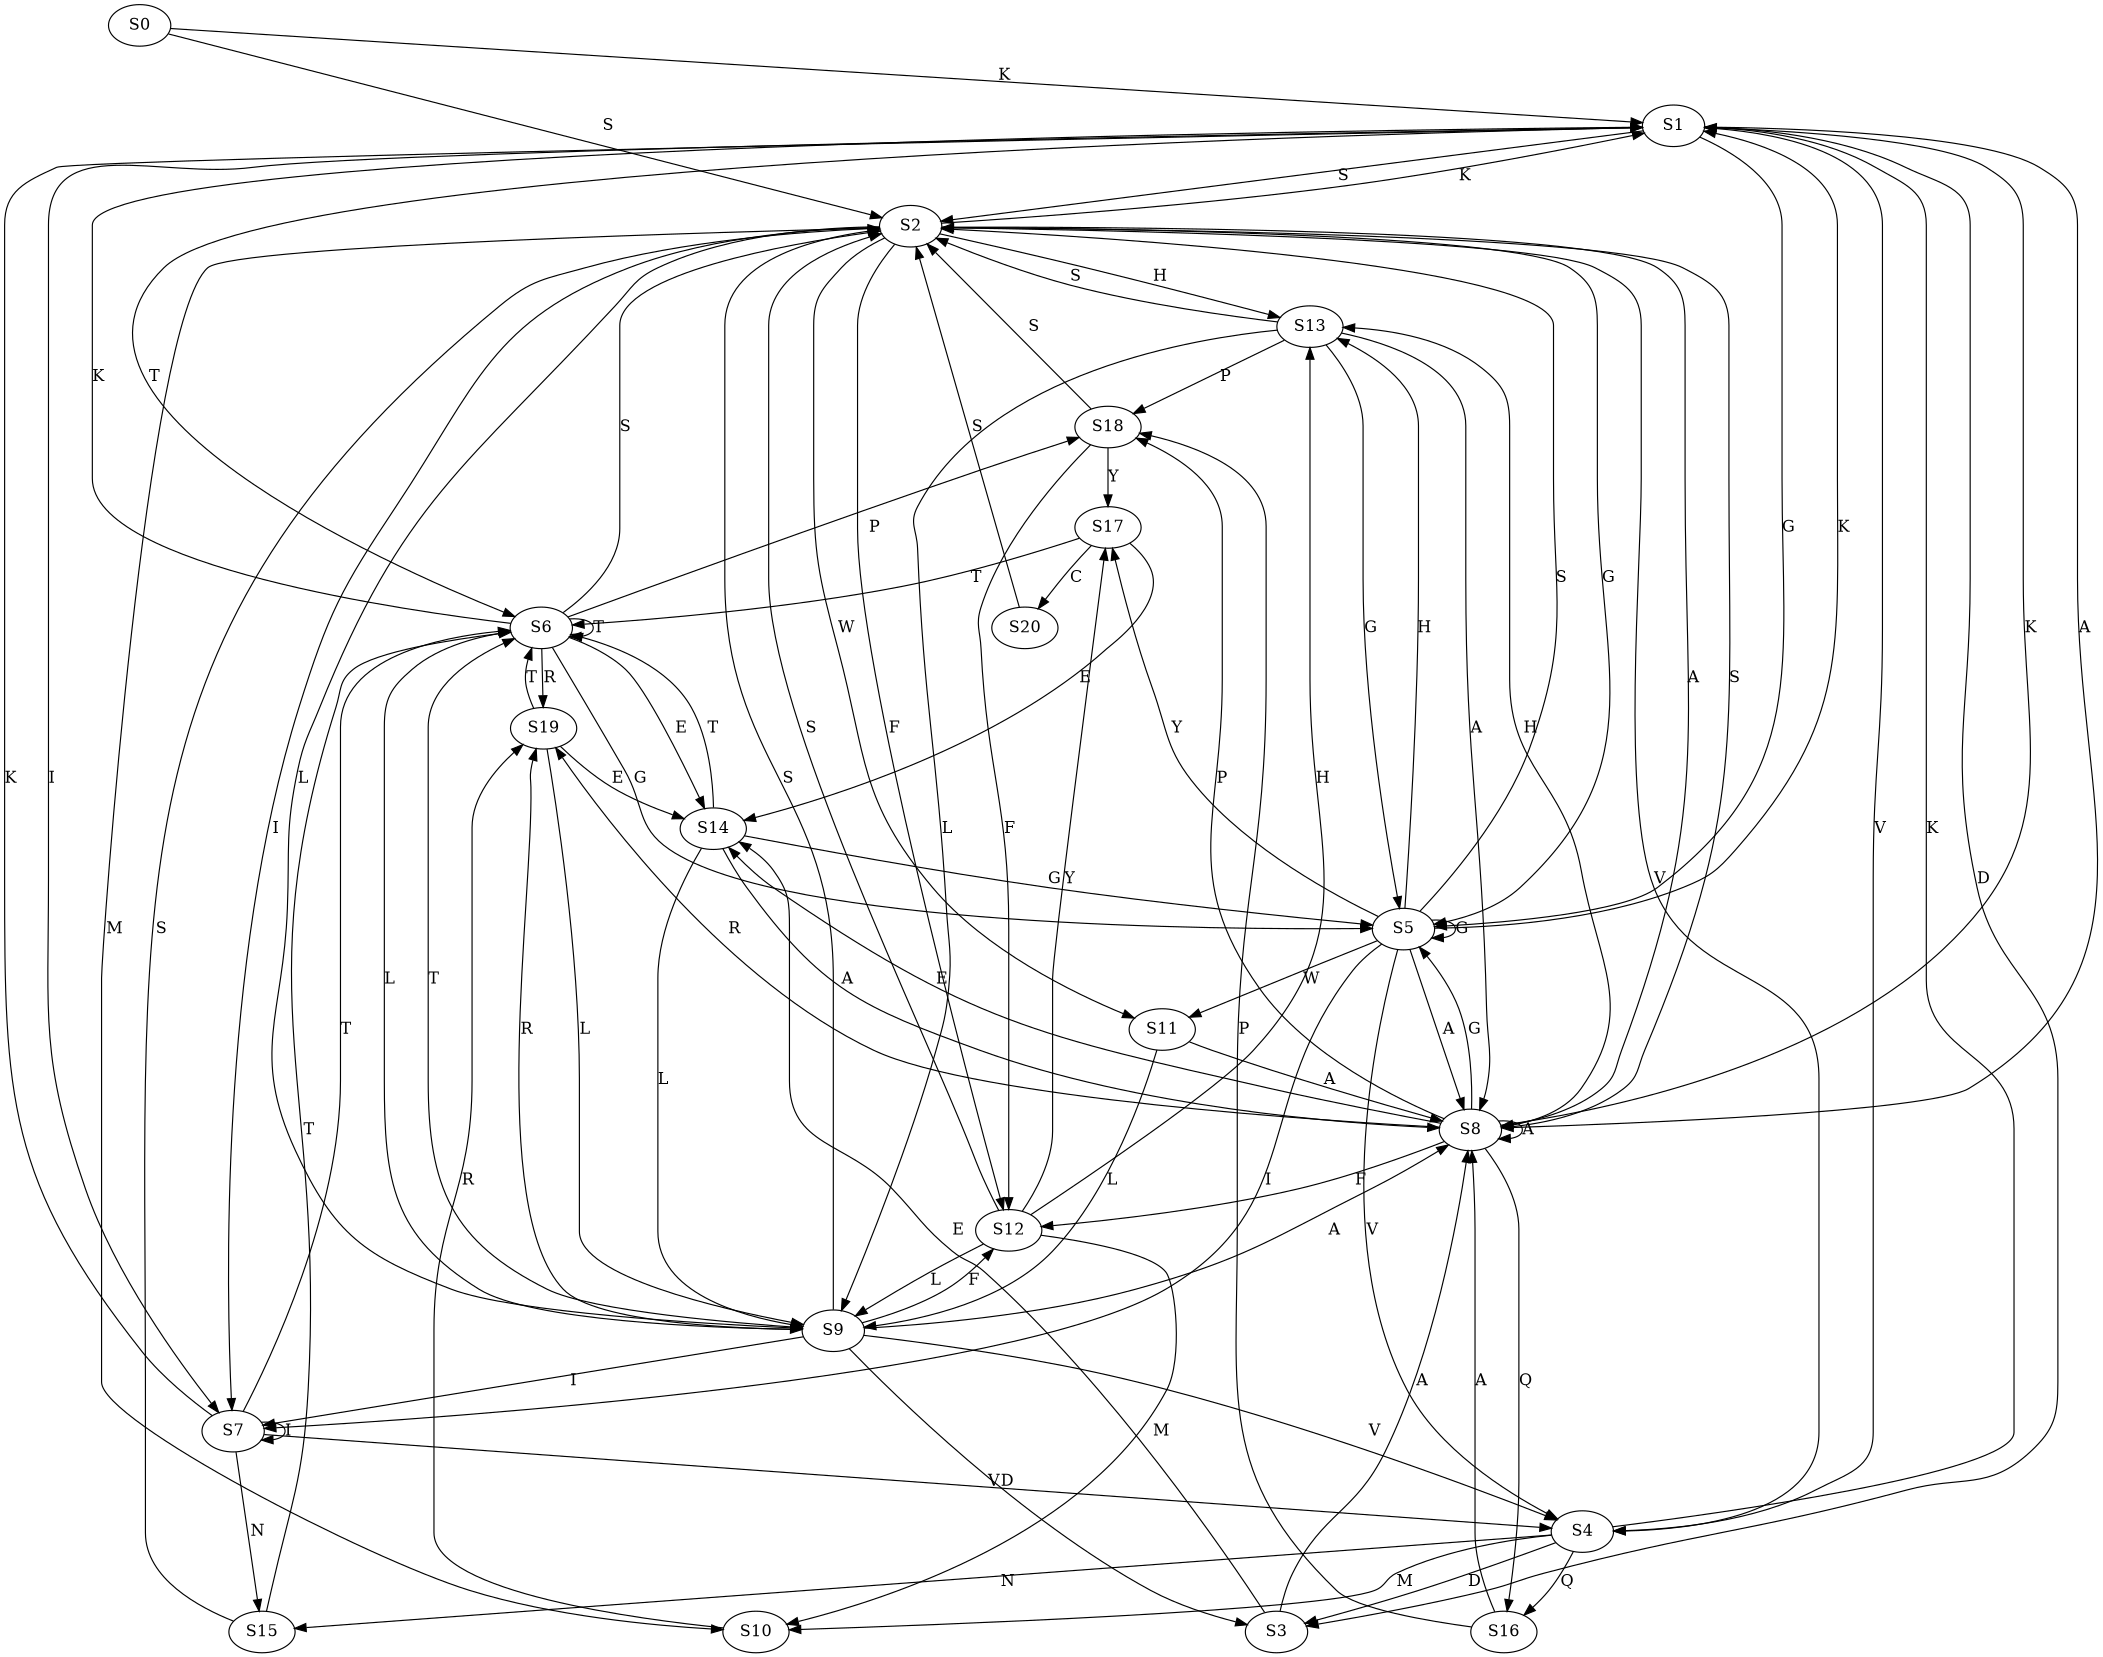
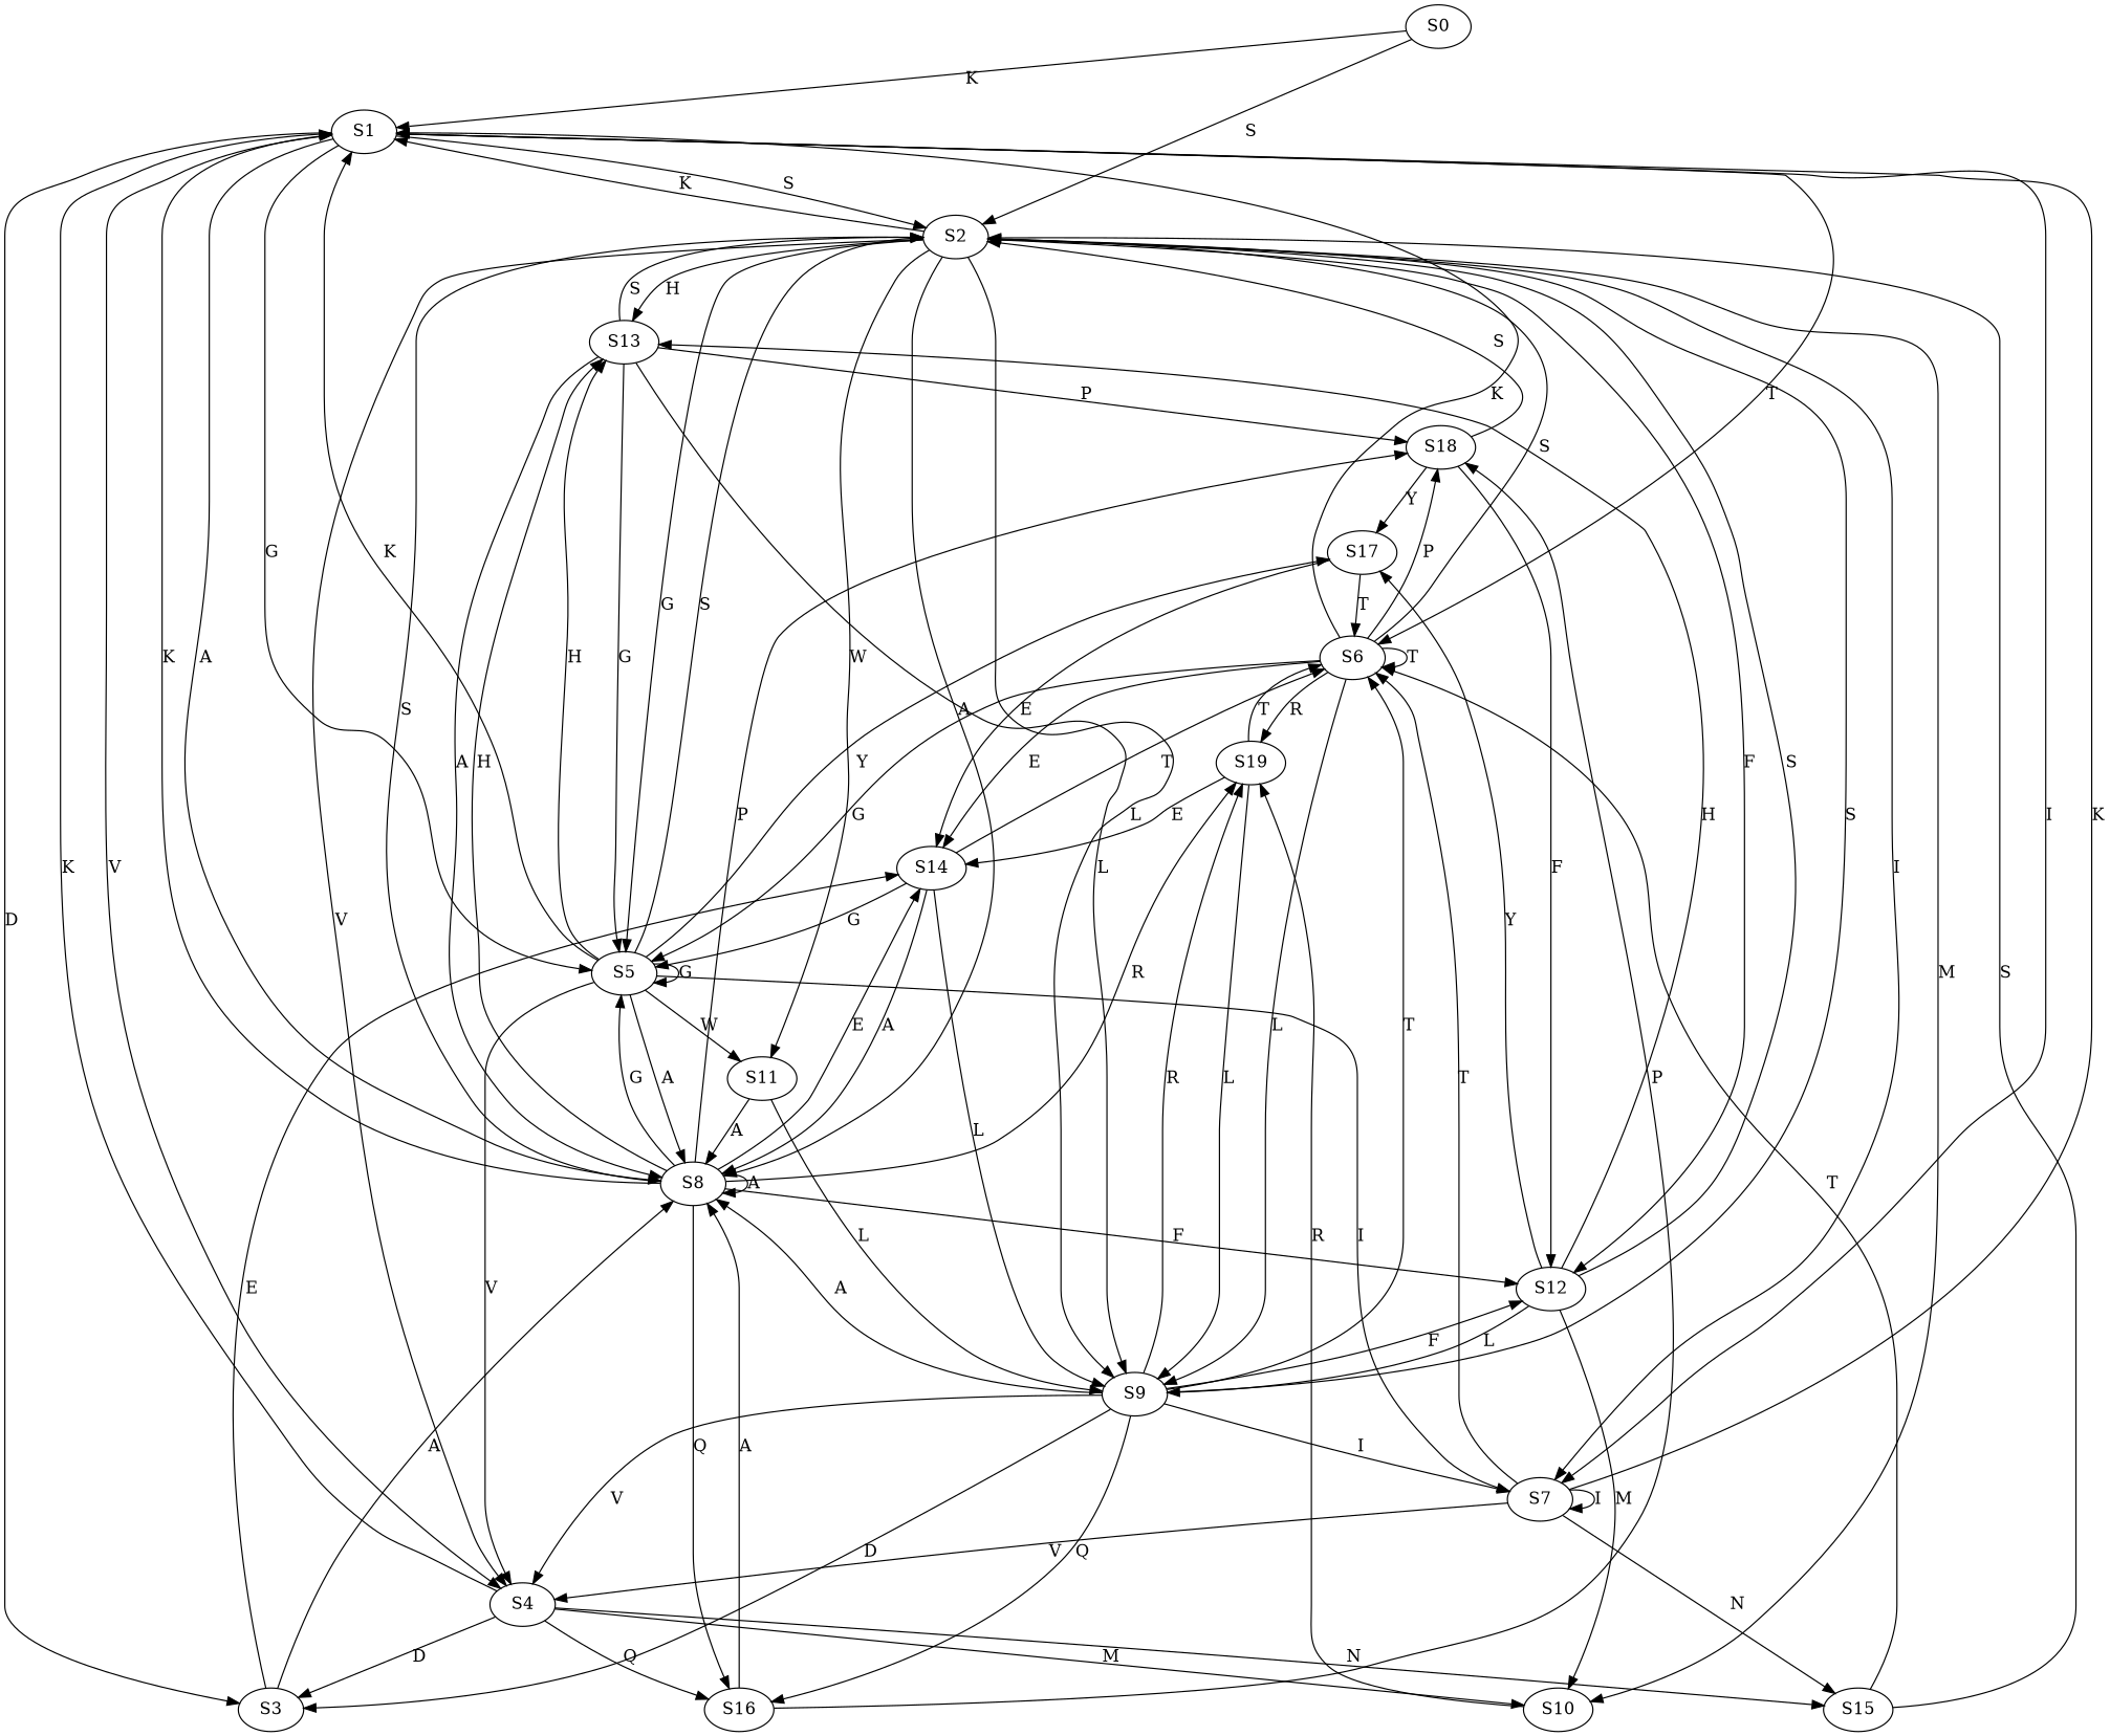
  strict digraph {
    S0
    S1
    S2
    S3
    S4
    S5
    S6
    S7
    S8
    S9
    S10
    S11
    S12
    S13
    S14
    S15
    S16
    S17
    S18
    S19
-   S20
    S0 -> S1 [label=K]
    S0 -> S2 [label=S]
    S1 -> S2 [label=S]
    S1 -> S3 [label=D]
    S1 -> S4 [label=V]
    S1 -> S5 [label=G]
    S1 -> S6 [label=T]
    S1 -> S7 [label=I]
    S1 -> S8 [label=A]
    S2 -> S1 [label=K]
    S2 -> S4 [label=V]
    S2 -> S5 [label=G]
    S2 -> S7 [label=I]
    S2 -> S8 [label=A]
    S2 -> S9 [label=L]
    S2 -> S10 [label=M]
    S2 -> S11 [label=W]
    S2 -> S12 [label=F]
    S2 -> S13 [label=H]
    S3 -> S8 [label=A]
    S3 -> S14 [label=E]
    S4 -> S1 [label=K]
    S4 -> S3 [label=D]
    S4 -> S10 [label=M]
    S4 -> S15 [label=N]
    S4 -> S16 [label=Q]
    S5 -> S1 [label=K]
    S5 -> S2 [label=S]
    S5 -> S4 [label=V]
    S5 -> S5 [label=G]
    S5 -> S7 [label=I]
    S5 -> S8 [label=A]
    S5 -> S11 [label=W]
    S5 -> S13 [label=H]
    S5 -> S17 [label=Y]
    S6 -> S1 [label=K]
    S6 -> S2 [label=S]
    S6 -> S5 [label=G]
    S6 -> S6 [label=T]
    S6 -> S9 [label=L]
    S6 -> S14 [label=E]
    S6 -> S18 [label=P]
    S6 -> S19 [label=R]
    S7 -> S1 [label=K]
    S7 -> S4 [label=V]
    S7 -> S6 [label=T]
    S7 -> S7 [label=I]
    S7 -> S15 [label=N]
    S8 -> S1 [label=K]
    S8 -> S2 [label=S]
    S8 -> S5 [label=G]
    S8 -> S8 [label=A]
    S8 -> S12 [label=F]
    S8 -> S13 [label=H]
    S8 -> S14 [label=E]
    S8 -> S16 [label=Q]
    S8 -> S18 [label=P]
    S8 -> S19 [label=R]
    S9 -> S2 [label=S]
    S9 -> S3 [label=D]
    S9 -> S4 [label=V]
    S9 -> S6 [label=T]
    S9 -> S7 [label=I]
    S9 -> S8 [label=A]
    S9 -> S12 [label=F]
+   S9 -> S16 [label=Q]
    S9 -> S19 [label=R]
    S10 -> S19 [label=R]
    S11 -> S8 [label=A]
    S11 -> S9 [label=L]
    S12 -> S2 [label=S]
    S12 -> S9 [label=L]
    S12 -> S10 [label=M]
    S12 -> S13 [label=H]
    S12 -> S17 [label=Y]
    S13 -> S2 [label=S]
    S13 -> S5 [label=G]
    S13 -> S8 [label=A]
    S13 -> S9 [label=L]
    S13 -> S18 [label=P]
    S14 -> S5 [label=G]
    S14 -> S6 [label=T]
    S14 -> S8 [label=A]
    S14 -> S9 [label=L]
    S15 -> S2 [label=S]
    S15 -> S6 [label=T]
    S16 -> S8 [label=A]
    S16 -> S18 [label=P]
    S17 -> S6 [label=T]
    S17 -> S14 [label=E]
-   S17 -> S20 [label=C]
    S18 -> S2 [label=S]
    S18 -> S12 [label=F]
    S18 -> S17 [label=Y]
    S19 -> S6 [label=T]
    S19 -> S9 [label=L]
    S19 -> S14 [label=E]
-   S20 -> S2 [label=S]
  }
